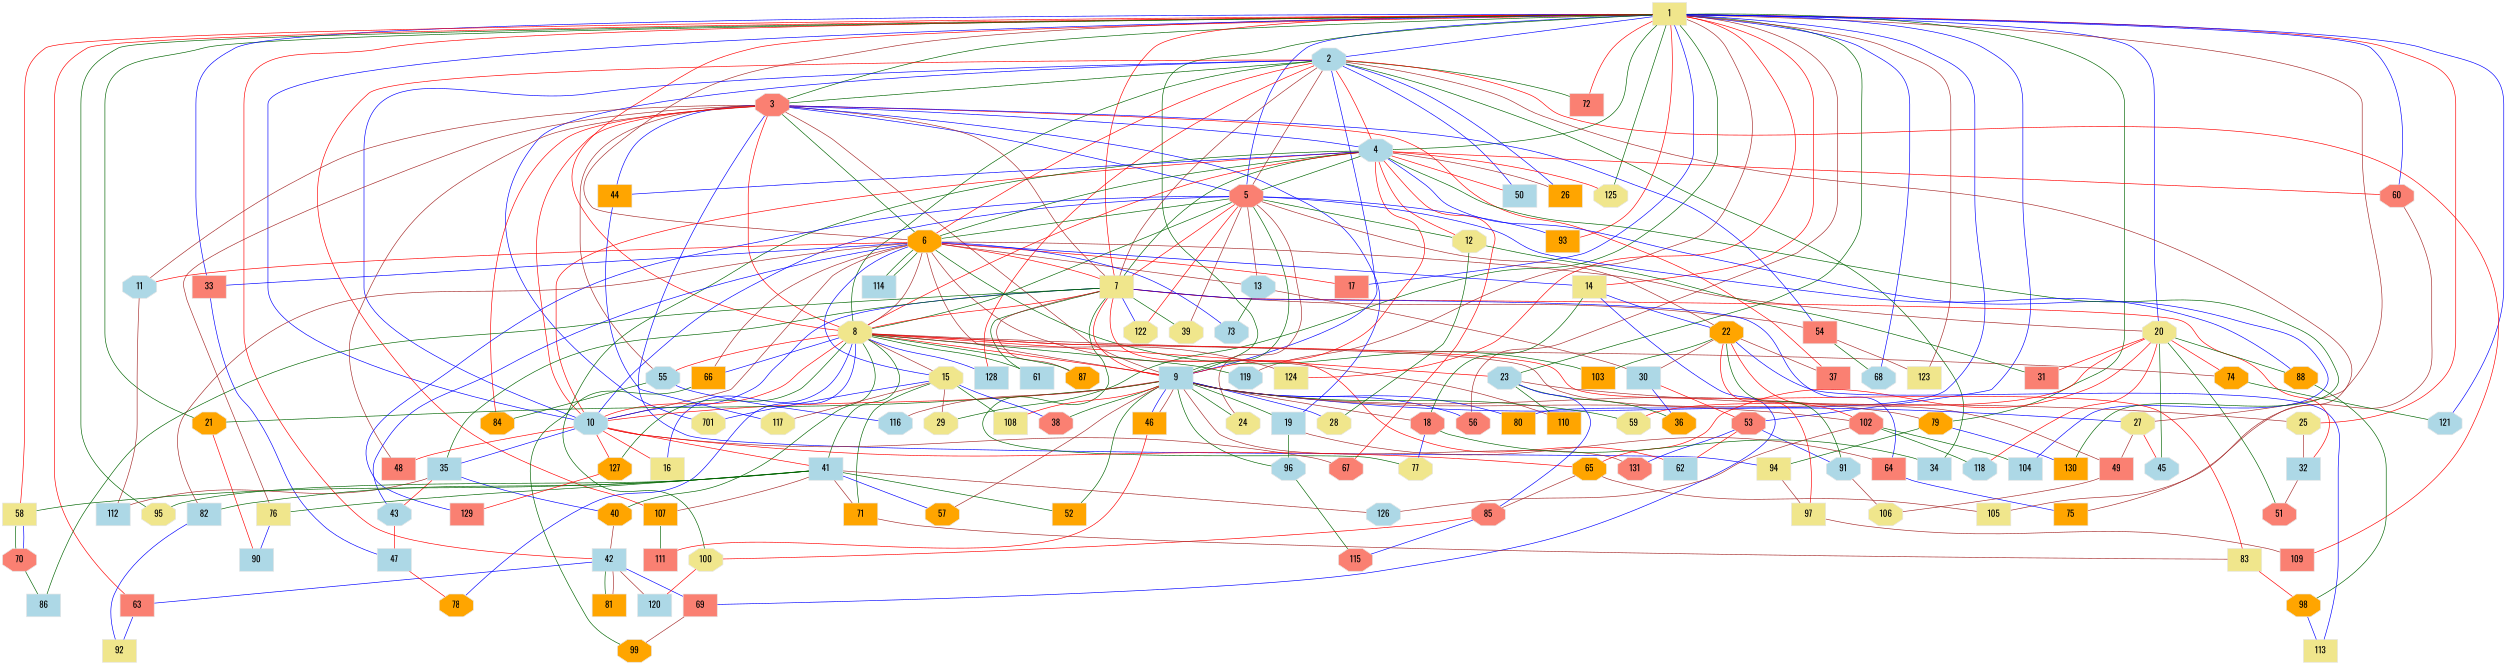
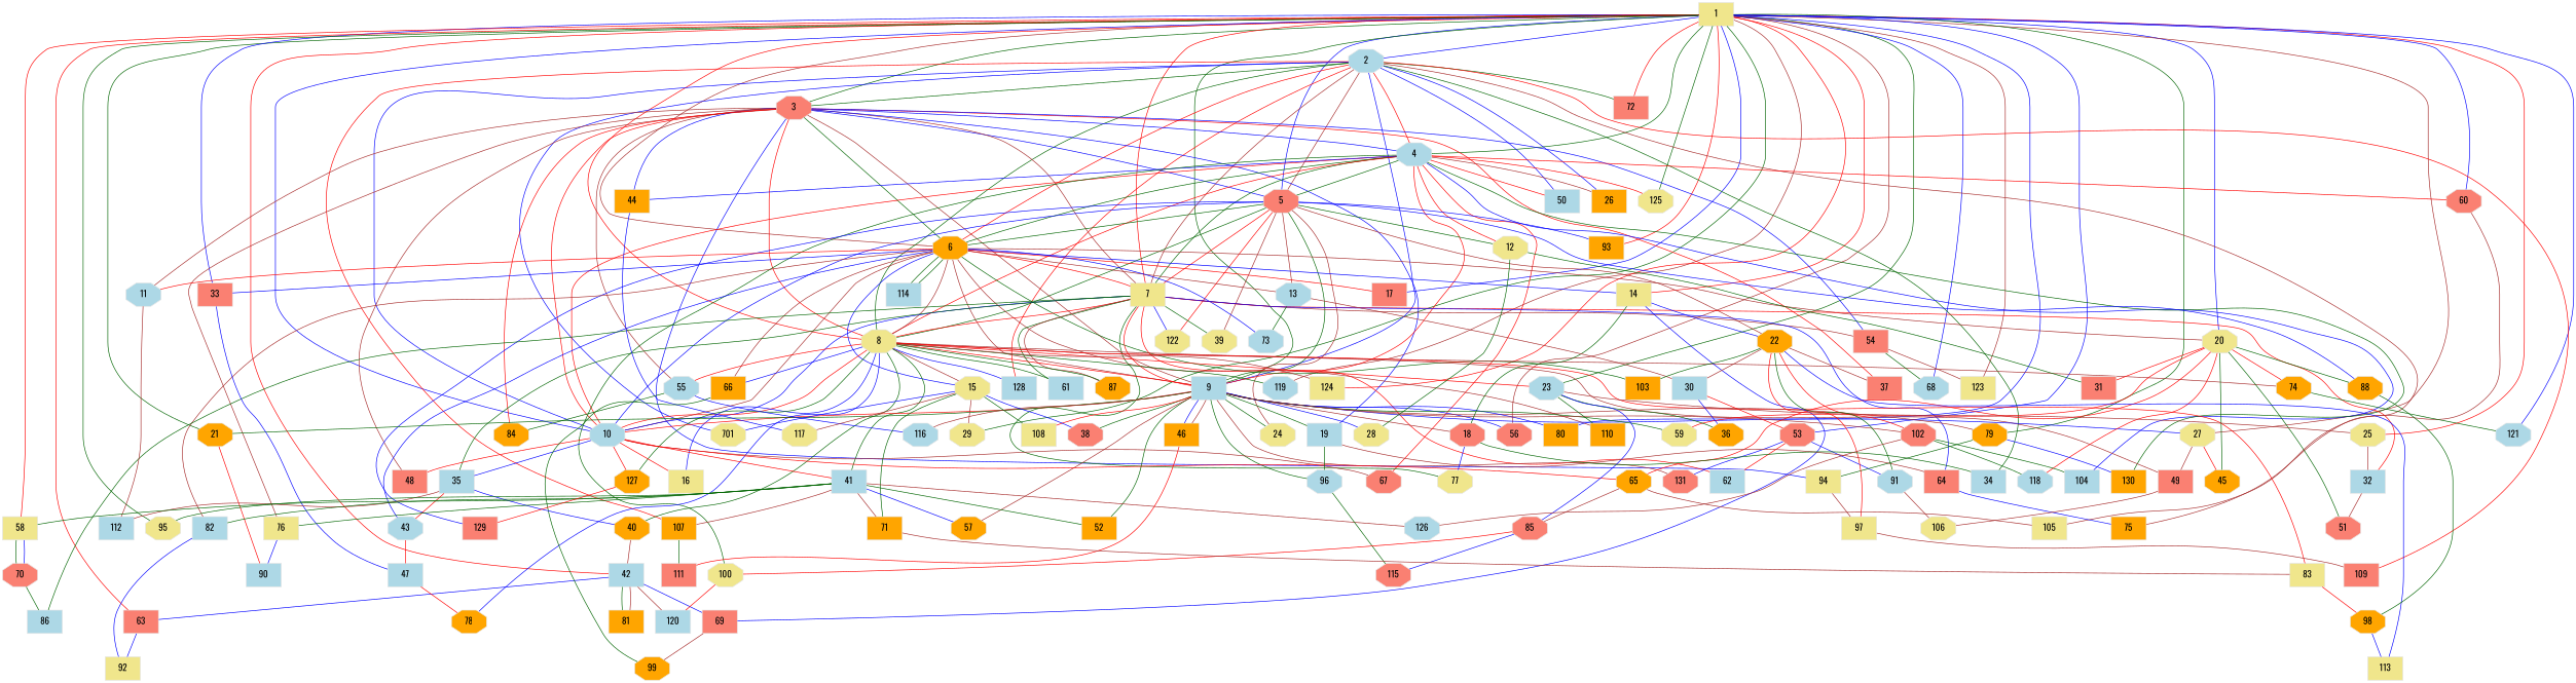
  graph {
    fontname=Oswald
    node [color=gray90 fillcolor=lightblue fontname=Oswald shape=octagon style=filled]
    edge [color=darkgreen fontname=Oswald]
    1 [fillcolor=khaki shape=box]
    2
    3 [fillcolor=salmon]
    4
    5 [fillcolor=salmon]
    6 [fillcolor=orange]
    7 [fillcolor=khaki shape=box]
    8 [fillcolor=khaki]
    9 [shape=box]
    10
    14 [fillcolor=khaki shape=box]
    17 [fillcolor=salmon shape=box]
    20 [fillcolor=khaki]
    21 [fillcolor=orange]
    23
    25 [fillcolor=khaki]
    27 [fillcolor=khaki]
    29 [fillcolor=khaki]
    33 [fillcolor=salmon shape=box]
    42 [shape=box]
    53 [fillcolor=salmon]
    56 [fillcolor=salmon]
    58 [fillcolor=khaki shape=box]
    60 [fillcolor=salmon]
    63 [fillcolor=salmon shape=box]
    68
    72 [fillcolor=salmon shape=box]
    79 [fillcolor=orange]
    80 [fillcolor=orange shape=box]
    93 [fillcolor=orange shape=box]
    95 [fillcolor=khaki]
    119
    121
    123 [fillcolor=khaki shape=box]
    124 [fillcolor=khaki shape=box]
    125 [fillcolor=khaki]
    26 [fillcolor=orange shape=box]
    34 [shape=box]
    50 [shape=box]
    75 [fillcolor=orange shape=box]
    n41 [fillcolor=khaki label=701]
    107 [fillcolor=orange shape=box]
    109 [fillcolor=salmon shape=box]
    128 [shape=box]
    11
    19 [shape=box]
    37 [fillcolor=salmon shape=box]
    44 [fillcolor=orange shape=box]
    48 [fillcolor=salmon shape=box]
    54 [fillcolor=salmon shape=box]
    55
    76 [fillcolor=khaki shape=box]
    84 [fillcolor=orange]
    94 [fillcolor=khaki shape=box]
    12 [fillcolor=khaki]
    67 [fillcolor=salmon]
    100 [fillcolor=khaki]
    104 [shape=box]
    130 [fillcolor=orange shape=box]
    13
    22 [fillcolor=orange]
    24 [fillcolor=khaki]
    39 [fillcolor=khaki]
    88 [fillcolor=orange]
    122 [fillcolor=khaki]
    129 [fillcolor=salmon shape=box]
    15 [fillcolor=khaki]
    43
    66 [fillcolor=orange shape=box]
    73
    82 [shape=box]
    103 [fillcolor=orange shape=box]
    110 [fillcolor=orange shape=box]
    114 [shape=box]
    32 [shape=box]
    35 [shape=box]
    61 [shape=box]
    62 [shape=box]
    64 [fillcolor=salmon shape=box]
    77 [fillcolor=khaki]
    86 [shape=box]
    87 [fillcolor=orange]
    16 [fillcolor=khaki shape=box]
    40 [fillcolor=orange]
    41 [shape=box]
    49 [fillcolor=salmon shape=box]
    74 [fillcolor=orange]
    78 [fillcolor=orange]
    83 [fillcolor=khaki shape=box]
    127 [fillcolor=orange]
    18 [fillcolor=salmon]
    28 [fillcolor=khaki]
    38 [fillcolor=salmon]
    46 [fillcolor=orange shape=box]
    52 [fillcolor=orange shape=box]
    57 [fillcolor=orange]
    59 [fillcolor=khaki]
    96
    102 [fillcolor=salmon]
    108 [fillcolor=khaki shape=box]
    116
    131 [fillcolor=salmon]
    65 [fillcolor=orange]
    69 [fillcolor=salmon shape=box]
    31 [fillcolor=salmon shape=box]
-   45
+   45 [fillcolor=orange]
    51 [fillcolor=salmon]
    118
    90 [shape=box]
    36 [fillcolor=orange]
    85 [fillcolor=salmon]
    47 [shape=box]
    81 [fillcolor=orange shape=box]
    120 [shape=box]
    91
    70 [fillcolor=salmon]
    105 [fillcolor=khaki shape=box]
    92 [fillcolor=khaki shape=box]
    111 [fillcolor=salmon shape=box]
    112 [shape=box]
    117 [fillcolor=khaki]
    97 [fillcolor=khaki shape=box]
    30 [shape=box]
    113 [fillcolor=khaki shape=box]
    98 [fillcolor=orange]
    71 [fillcolor=orange shape=box]
    99 [fillcolor=orange]
    126
    106 [fillcolor=khaki]
    115 [fillcolor=salmon]
    1 -- 2 [color=blue]
    1 -- 3
    1 -- 4
    1 -- 5 [color=blue]
    1 -- 6 [color=brown]
    1 -- 7 [color=red]
    1 -- 8 [color=red]
    1 -- 9
    1 -- 10 [color=blue]
    1 -- 14 [color=red]
    1 -- 17 [color=blue]
    1 -- 20 [color=blue]
    1 -- 21
    1 -- 23
    1 -- 25 [color=red]
    1 -- 27 [color=brown]
    1 -- 29
    1 -- 33 [color=blue]
    1 -- 42 [color=red]
    1 -- 53 [color=blue]
    1 -- 56 [color=brown]
    1 -- 58 [color=red]
    1 -- 60 [color=blue]
    1 -- 63 [color=red]
    1 -- 68 [color=blue]
    1 -- 72 [color=red]
    1 -- 79
    1 -- 80 [color=blue]
    1 -- 93 [color=red]
    1 -- 95
    1 -- 119 [color=brown]
    1 -- 121 [color=blue]
    1 -- 123 [color=brown]
    1 -- 124 [color=red]
    1 -- 125
    2 -- 3
    2 -- 4 [color=red]
    2 -- 5 [color=brown]
    2 -- 6 [color=red]
    2 -- 7 [color=brown]
    2 -- 8
    2 -- 9 [color=blue]
    2 -- 10 [color=blue]
    2 -- 72
    2 -- 26 [color=blue]
    2 -- 34
    2 -- 50 [color=blue]
    2 -- 75 [color=brown]
    2 -- n41 [color=blue]
    2 -- 107 [color=red]
    2 -- 109 [color=red]
    2 -- 128 [color=red]
    3 -- 4 [color=blue]
    3 -- 5 [color=blue]
    3 -- 6
    3 -- 7 [color=brown]
    3 -- 8 [color=red]
    3 -- 9 [color=brown]
    3 -- 10 [color=red]
    3 -- 11 [color=brown]
    3 -- 19 [color=blue]
    3 -- 37 [color=red]
    3 -- 44 [color=blue]
    3 -- 48 [color=brown]
    3 -- 54 [color=blue]
    3 -- 55 [color=brown]
    3 -- 76 [color=brown]
    3 -- 84 [color=red]
    3 -- 94 [color=blue]
    4 -- 5
    4 -- 6
    4 -- 7
    4 -- 8 [color=red]
    4 -- 9 [color=red]
    4 -- 10 [color=red]
    4 -- 60 [color=red]
    4 -- 125 [color=red]
    4 -- 26 [color=brown]
    4 -- 50 [color=red]
    4 -- 44 [color=blue]
    4 -- 12 [color=red]
    4 -- 67 [color=red]
    4 -- 100
    4 -- 104 [color=blue]
    4 -- 130
    5 -- 6
    5 -- 7 [color=red]
    5 -- 8
    5 -- 9
    5 -- 10 [color=blue]
    5 -- 93 [color=blue]
    5 -- 12
    5 -- 13 [color=brown]
    5 -- 22 [color=brown]
    5 -- 24 [color=brown]
    5 -- 39 [color=brown]
    5 -- 88 [color=blue]
    5 -- 122 [color=red]
    5 -- 129 [color=blue]
    6 -- 7 [color=red]
    6 -- 8 [color=brown]
    6 -- 9 [color=brown]
    6 -- 10 [color=brown]
    6 -- 14 [color=blue]
    6 -- 17 [color=red]
    6 -- 20 [color=brown]
    6 -- 33 [color=blue]
    6 -- 11 [color=red]
    6 -- 13 [color=brown]
    6 -- 15 [color=blue]
    6 -- 43 [color=blue]
    6 -- 66 [color=brown]
    6 -- 73 [color=blue]
    6 -- 82 [color=brown]
    6 -- 103
    6 -- 110 [color=brown]
    6 -- 114
    6 -- 114
    7 -- 8 [color=red]
    7 -- 9 [color=red]
    7 -- 10 [color=blue]
    7 -- 54 [color=brown]
    7 -- 39
    7 -- 122 [color=blue]
    7 -- 32 [color=red]
    7 -- 35
    7 -- 61
    7 -- 62 [color=red]
    7 -- 64 [color=blue]
    7 -- 77
    7 -- 86
    7 -- 87 [color=brown]
    8 -- 9 [color=red]
    8 -- 10 [color=red]
    8 -- 23 [color=red]
    8 -- 119
    8 -- 124 [color=brown]
    8 -- 128 [color=blue]
    8 -- 55 [color=red]
    8 -- 15 [color=brown]
    8 -- 66 [color=blue]
    8 -- 61
    8 -- 87
    8 -- 16 [color=blue]
    8 -- 40
    8 -- 41
    8 -- 49 [color=brown]
    8 -- 74 [color=brown]
    8 -- 78 [color=blue]
    8 -- 83 [color=red]
    8 -- 127
    9 -- 10 [color=red]
    9 -- 21
    9 -- 27 [color=blue]
    9 -- 56 [color=blue]
    9 -- 79 [color=brown]
    9 -- 80 [color=blue]
    9 -- 19
    9 -- 24
    9 -- 18 [color=brown]
    9 -- 28 [color=blue]
    9 -- 38
    9 -- 46 [color=blue]
    9 -- 46 [color=brown]
    9 -- 52
    9 -- 57 [color=brown]
    9 -- 59
    9 -- 96
    9 -- 102 [color=brown]
    9 -- 108 [color=red]
    9 -- 116 [color=brown]
    9 -- 131 [color=brown]
    10 -- 48 [color=red]
    10 -- 67 [color=brown]
    10 -- 35 [color=blue]
    10 -- 16 [color=red]
    10 -- 41 [color=red]
    10 -- 127 [color=red]
    10 -- 65 [color=red]
    14 -- 22 [color=blue]
    14 -- 18
    14 -- 69 [color=blue]
    20 -- 88
    20 -- 74 [color=red]
    20 -- 59 [color=red]
    20 -- 65 [color=red]
    20 -- 31 [color=red]
    20 -- 45
    20 -- 51
    20 -- 118 [color=red]
    21 -- 90 [color=red]
    23 -- 25 [color=brown]
    23 -- 110
    23 -- 36
    23 -- 85 [color=blue]
    25 -- 32 [color=brown]
    27 -- 49 [color=brown]
    27 -- 45 [color=red]
    33 -- 47 [color=blue]
    42 -- 63 [color=blue]
    42 -- 69 [color=blue]
    42 -- 81
    42 -- 81 [color=brown]
    42 -- 120 [color=brown]
    53 -- 62 [color=red]
    53 -- 131 [color=blue]
    53 -- 91 [color=blue]
    58 -- 70
    58 -- 70 [color=blue]
    60 -- 105 [color=brown]
    63 -- 92 [color=blue]
    79 -- 94
    79 -- 130 [color=blue]
    107 -- 111
    11 -- 112 [color=brown]
    19 -- 64 [color=brown]
    19 -- 96
    44 -- 117 [color=blue]
    54 -- 68
    54 -- 123 [color=brown]
    55 -- 84
    55 -- 116 [color=blue]
    76 -- 90 [color=blue]
    94 -- 97 [color=brown]
    12 -- 28
    12 -- 31
    100 -- 120 [color=red]
    13 -- 73
    13 -- 30 [color=brown]
    22 -- 37 [color=brown]
    22 -- 103
    22 -- 102 [color=red]
    22 -- 91
    22 -- 97 [color=red]
    22 -- 30 [color=brown]
    22 -- 113 [color=blue]
    88 -- 98
    15 -- 29 [color=brown]
    15 -- n41 [color=blue]
    15 -- 38 [color=blue]
    15 -- 108
    15 -- 117 [color=brown]
    15 -- 71
    43 -- 47 [color=red]
    66 -- 99
    82 -- 92 [color=blue]
    32 -- 51 [color=brown]
    35 -- 43 [color=red]
    35 -- 40 [color=blue]
    35 -- 112 [color=brown]
    64 -- 75 [color=blue]
    40 -- 42 [color=brown]
    41 -- 58
    41 -- 95
    41 -- 107 [color=brown]
    41 -- 76
    41 -- 82
    41 -- 52
    41 -- 57 [color=blue]
    41 -- 71 [color=brown]
    41 -- 126 [color=brown]
    49 -- 106 [color=brown]
    74 -- 121
    83 -- 98 [color=red]
    127 -- 129 [color=red]
    18 -- 34
    18 -- 77 [color=blue]
    46 -- 111 [color=red]
    96 -- 115
    102 -- 104
    102 -- 118
    102 -- 126 [color=brown]
    65 -- 85 [color=brown]
    65 -- 105 [color=brown]
    69 -- 99 [color=brown]
    85 -- 100 [color=red]
    85 -- 115 [color=blue]
    47 -- 78 [color=red]
    91 -- 106 [color=brown]
    70 -- 86
    97 -- 109 [color=brown]
    30 -- 53 [color=red]
    30 -- 36 [color=blue]
    98 -- 113 [color=blue]
    71 -- 83 [color=brown]
  }
